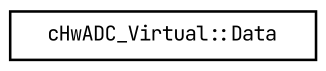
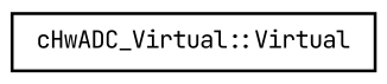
  digraph {
    rankdir=LR
    fontname="JetBrains Mono"
-   n1 [color=black fillcolor=white fontname="JetBrains Mono" fontsize=8 height=0.2 label="cHwADC_Virtual::Data" shape=record style=filled width=0.4]
+   n1 [color=black fillcolor=white fontname="JetBrains Mono" fontsize=8 height=0.2 label="cHwADC_Virtual::Virtual" shape=record style=filled width=0.4]
  }
